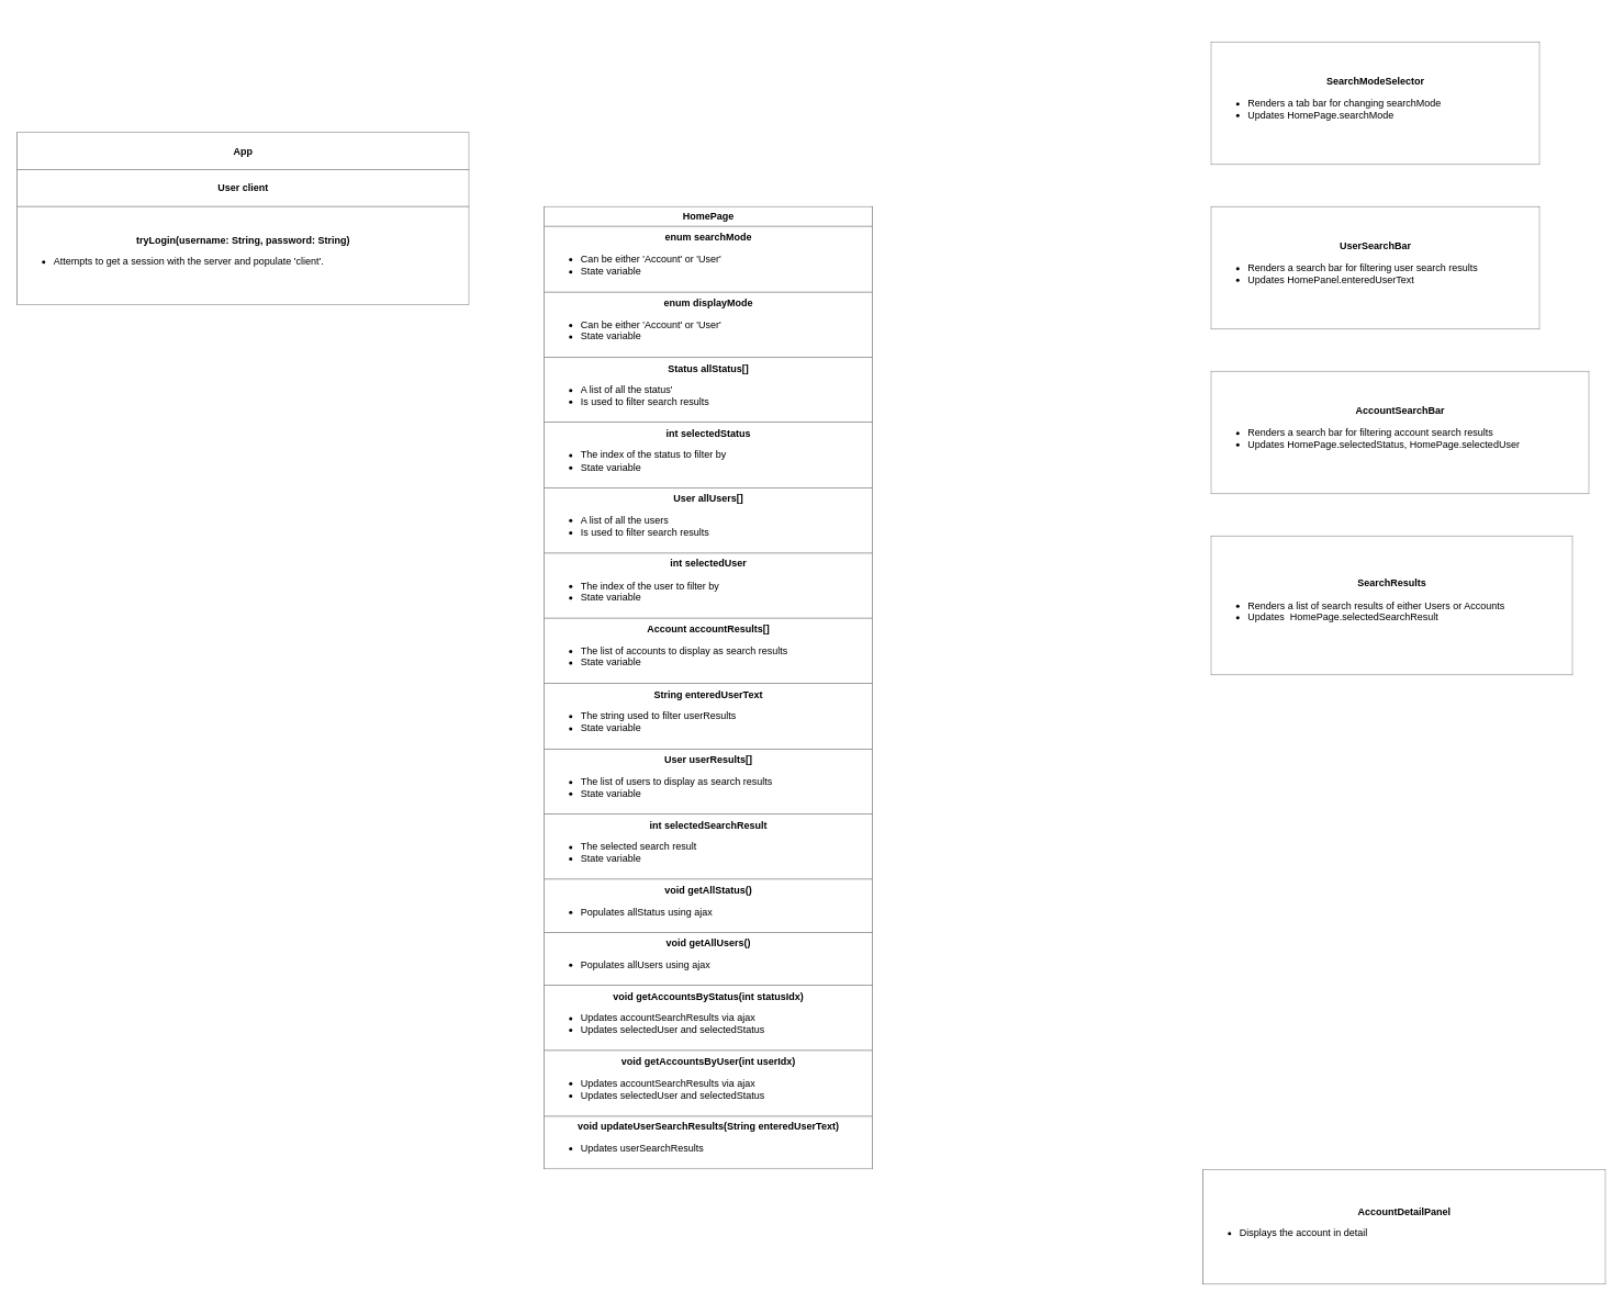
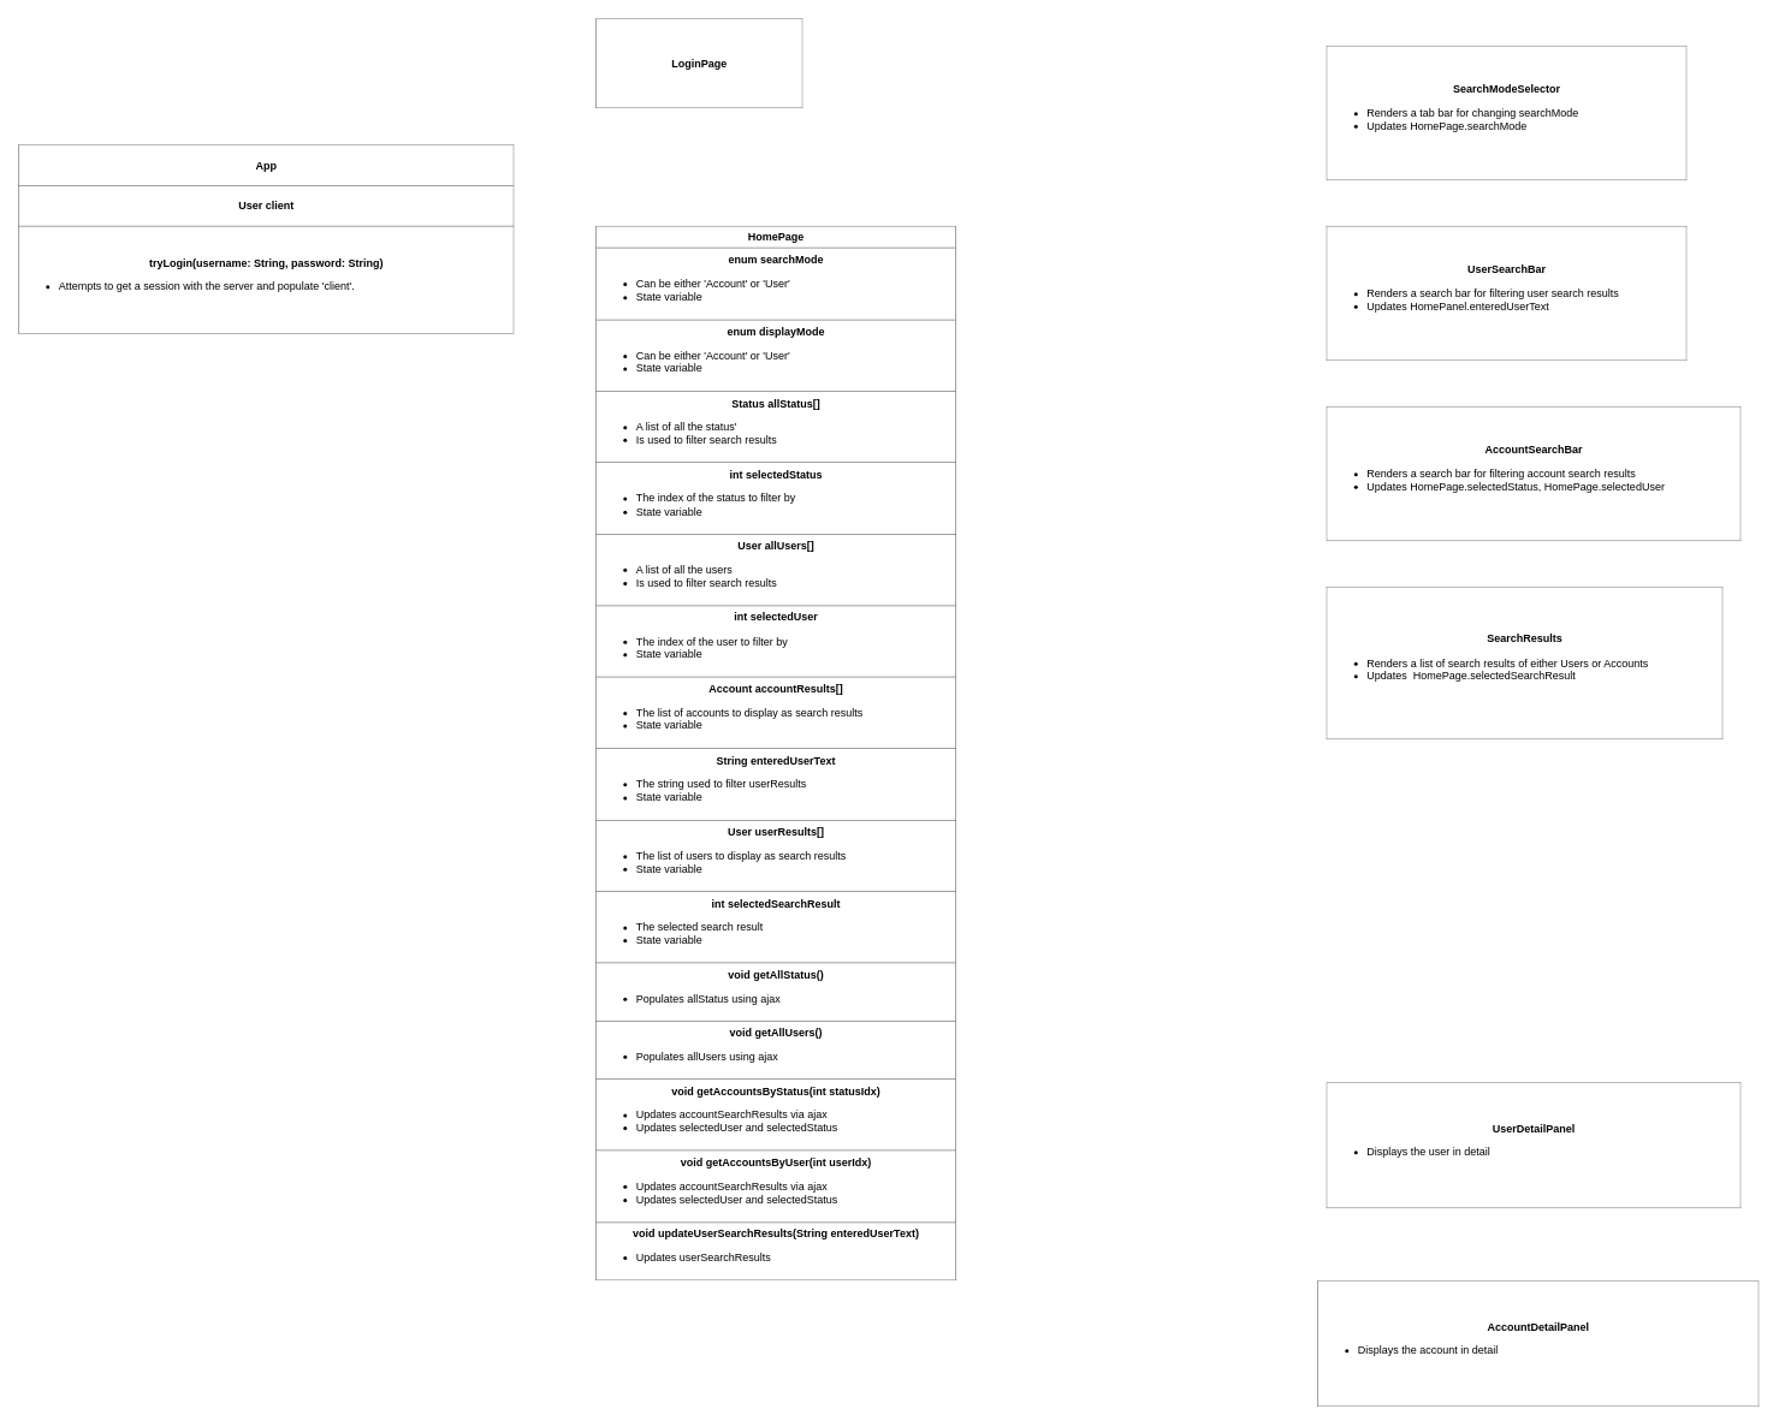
  <mxCell id="0" />
  <mxCell id="1" parent="0" />
  <mxCell id="2" value="&lt;table border=&quot;1&quot; width=&quot;100%&quot; cellpadding=&quot;4&quot; style=&quot;width: 100% ; height: 100% ; border-collapse: collapse&quot;&gt;&lt;tbody&gt;&lt;tr&gt;&lt;th align=&quot;center&quot;&gt;App&lt;/th&gt;&lt;/tr&gt;&lt;tr&gt;&lt;td align=&quot;center&quot;&gt;&lt;b&gt;User client&lt;/b&gt;&lt;/td&gt;&lt;/tr&gt;&lt;tr&gt;&lt;td&gt;&lt;div style=&quot;text-align: center&quot;&gt;&lt;b&gt;tryLogin(username: String, password: String)&lt;/b&gt;&lt;/div&gt;&lt;ul&gt;&lt;li&gt;Attempts to get a session with the server and populate 'client'.&lt;/li&gt;&lt;/ul&gt;&lt;/td&gt;&lt;/tr&gt;&lt;/tbody&gt;&lt;/table&gt;" style="text;html=1;strokeColor=none;fillColor=none;overflow=fill;" parent="1" vertex="1"><mxGeometry x="20" y="160" width="550" height="210" as="geometry" /></mxCell>
+ <mxCell id="3" value="&lt;table border=&quot;1&quot; width=&quot;100%&quot; cellpadding=&quot;4&quot; style=&quot;width: 100% ; height: 100% ; border-collapse: collapse&quot;&gt;&lt;tbody&gt;&lt;tr&gt;&lt;th align=&quot;center&quot;&gt;LoginPage&lt;/th&gt;&lt;/tr&gt;&lt;/tbody&gt;&lt;/table&gt;" style="text;html=1;strokeColor=none;fillColor=none;overflow=fill;" parent="1" vertex="1"><mxGeometry x="660" y="20" width="230" height="100" as="geometry" /></mxCell>
  <mxCell id="4" value="&lt;table border=&quot;1&quot; width=&quot;100%&quot; cellpadding=&quot;4&quot; style=&quot;width: 100% ; height: 100% ; border-collapse: collapse&quot;&gt;&lt;tbody&gt;&lt;tr&gt;&lt;th align=&quot;center&quot;&gt;HomePage&lt;/th&gt;&lt;/tr&gt;&lt;tr&gt;&lt;td&gt;&lt;div style=&quot;text-align: center&quot;&gt;&lt;b&gt;enum searchMode&lt;/b&gt;&lt;/div&gt;&lt;ul&gt;&lt;li&gt;Can be either 'Account' or 'User'&lt;/li&gt;&lt;li&gt;State variable&lt;/li&gt;&lt;/ul&gt;&lt;/td&gt;&lt;/tr&gt;&lt;tr&gt;&lt;td&gt;&lt;div style=&quot;text-align: center&quot;&gt;&lt;b&gt;enum displayMode&lt;/b&gt;&lt;/div&gt;&lt;div&gt;&lt;ul&gt;&lt;li&gt;Can be either 'Account' or 'User'&lt;/li&gt;&lt;li&gt;State variable&lt;/li&gt;&lt;/ul&gt;&lt;/div&gt;&lt;/td&gt;&lt;/tr&gt;&lt;tr&gt;&lt;td&gt;&lt;div style=&quot;text-align: center&quot;&gt;&lt;b&gt;Status allStatus[]&lt;/b&gt;&lt;/div&gt;&lt;ul&gt;&lt;li&gt;A list of all the status'&lt;/li&gt;&lt;li&gt;Is used to filter search results&lt;/li&gt;&lt;/ul&gt;&lt;/td&gt;&lt;/tr&gt;&lt;tr&gt;&lt;td&gt;&lt;div style=&quot;text-align: center&quot;&gt;&lt;b&gt;int selectedStatus&lt;/b&gt;&lt;/div&gt;&lt;ul&gt;&lt;li&gt;The index of the status to filter by&lt;/li&gt;&lt;li&gt;State variable&lt;/li&gt;&lt;/ul&gt;&lt;/td&gt;&lt;/tr&gt;&lt;tr&gt;&lt;td&gt;&lt;div style=&quot;text-align: center&quot;&gt;&lt;b&gt;User allUsers[]&lt;/b&gt;&lt;/div&gt;&lt;ul&gt;&lt;li&gt;A list of all the users&lt;/li&gt;&lt;li&gt;Is used to filter search results&lt;/li&gt;&lt;/ul&gt;&lt;/td&gt;&lt;/tr&gt;&lt;tr&gt;&lt;td&gt;&lt;div style=&quot;text-align: center&quot;&gt;&lt;b&gt;int selectedUser&lt;/b&gt;&lt;/div&gt;&lt;ul&gt;&lt;li&gt;The index of the user to filter by&lt;/li&gt;&lt;li&gt;State variable&lt;/li&gt;&lt;/ul&gt;&lt;/td&gt;&lt;/tr&gt;&lt;tr&gt;&lt;td&gt;&lt;div style=&quot;text-align: center&quot;&gt;&lt;b&gt;Account accountResults[]&lt;/b&gt;&lt;/div&gt;&lt;ul&gt;&lt;li&gt;The list of accounts to display as search results&lt;/li&gt;&lt;li&gt;State variable&lt;/li&gt;&lt;/ul&gt;&lt;/td&gt;&lt;/tr&gt;&lt;tr&gt;&lt;td&gt;&lt;div style=&quot;text-align: center&quot;&gt;&lt;b&gt;String enteredUserText&lt;/b&gt;&lt;/div&gt;&lt;ul&gt;&lt;li&gt;The string used to filter userResults&lt;/li&gt;&lt;li&gt;State variable&lt;/li&gt;&lt;/ul&gt;&lt;/td&gt;&lt;/tr&gt;&lt;tr&gt;&lt;td&gt;&lt;div style=&quot;text-align: center&quot;&gt;&lt;b&gt;User userResults[]&lt;/b&gt;&lt;/div&gt;&lt;ul&gt;&lt;li&gt;The list of users to display as search results&lt;/li&gt;&lt;li&gt;State variable&lt;/li&gt;&lt;/ul&gt;&lt;/td&gt;&lt;/tr&gt;&lt;tr&gt;&lt;td&gt;&lt;div style=&quot;text-align: center&quot;&gt;&lt;b&gt;int selectedSearchResult&lt;/b&gt;&lt;/div&gt;&lt;ul&gt;&lt;li&gt;The selected search result&lt;/li&gt;&lt;li&gt;State variable&lt;/li&gt;&lt;/ul&gt;&lt;/td&gt;&lt;/tr&gt;&lt;tr&gt;&lt;td&gt;&lt;div style=&quot;text-align: center&quot;&gt;&lt;b&gt;void getAllStatus()&lt;/b&gt;&lt;/div&gt;&lt;ul&gt;&lt;li&gt;Populates allStatus using ajax&lt;/li&gt;&lt;/ul&gt;&lt;/td&gt;&lt;/tr&gt;&lt;tr&gt;&lt;td&gt;&lt;div style=&quot;text-align: center&quot;&gt;&lt;b&gt;void getAllUsers()&lt;/b&gt;&lt;/div&gt;&lt;ul&gt;&lt;li&gt;Populates allUsers using ajax&lt;/li&gt;&lt;/ul&gt;&lt;/td&gt;&lt;/tr&gt;&lt;tr&gt;&lt;td&gt;&lt;div style=&quot;text-align: center&quot;&gt;&lt;b&gt;void getAccountsByStatus(int statusIdx)&lt;/b&gt;&lt;/div&gt;&lt;ul&gt;&lt;li&gt;Updates accountSearchResults via ajax&lt;/li&gt;&lt;li&gt;Updates selectedUser and selectedStatus&lt;/li&gt;&lt;/ul&gt;&lt;/td&gt;&lt;/tr&gt;&lt;tr&gt;&lt;td&gt;&lt;div style=&quot;text-align: center&quot;&gt;&lt;b&gt;void getAccountsByUser(int userIdx)&lt;/b&gt;&lt;/div&gt;&lt;ul&gt;&lt;li&gt;Updates accountSearchResults via ajax&lt;/li&gt;&lt;li&gt;Updates selectedUser and selectedStatus&lt;/li&gt;&lt;/ul&gt;&lt;/td&gt;&lt;/tr&gt;&lt;tr&gt;&lt;td&gt;&lt;div style=&quot;text-align: center&quot;&gt;&lt;b&gt;void updateUserSearchResults(String enteredUserText)&lt;/b&gt;&lt;/div&gt;&lt;ul&gt;&lt;li&gt;Updates userSearchResults&lt;/li&gt;&lt;/ul&gt;&lt;/td&gt;&lt;/tr&gt;&lt;/tbody&gt;&lt;/table&gt;" style="text;html=1;strokeColor=none;fillColor=none;overflow=fill;" parent="1" vertex="1"><mxGeometry x="660" y="250" width="400" height="1170" as="geometry" /></mxCell>
  <mxCell id="5" value="&lt;table border=&quot;1&quot; width=&quot;100%&quot; cellpadding=&quot;4&quot; style=&quot;width: 100% ; height: 100% ; border-collapse: collapse&quot;&gt;&lt;tbody&gt;&lt;tr&gt;&lt;th&gt;&lt;div style=&quot;text-align: center&quot;&gt;UserSearchBar&lt;/div&gt;&lt;ul&gt;&lt;li&gt;&lt;span style=&quot;font-weight: 400&quot;&gt;Renders a search bar for filtering user search results&lt;/span&gt;&lt;/li&gt;&lt;li&gt;&lt;span style=&quot;font-weight: 400&quot;&gt;Updates HomePanel.enteredUserText&lt;/span&gt;&lt;/li&gt;&lt;/ul&gt;&lt;/th&gt;&lt;/tr&gt;&lt;/tbody&gt;&lt;/table&gt;" style="text;html=1;strokeColor=none;fillColor=none;overflow=fill;align=left;" parent="1" vertex="1"><mxGeometry x="1470" y="250" width="400" height="150" as="geometry" /></mxCell>
  <mxCell id="6" value="&lt;table border=&quot;1&quot; width=&quot;100%&quot; cellpadding=&quot;4&quot; style=&quot;width: 100% ; height: 100% ; border-collapse: collapse&quot;&gt;&lt;tbody&gt;&lt;tr&gt;&lt;th&gt;&lt;div style=&quot;text-align: center&quot;&gt;AccountSearchBar&lt;/div&gt;&lt;ul&gt;&lt;li&gt;&lt;span style=&quot;font-weight: 400&quot;&gt;Renders a search bar for filtering account search results&lt;/span&gt;&lt;/li&gt;&lt;li&gt;&lt;span style=&quot;font-weight: 400&quot;&gt;Updates HomePage.selectedStatus, HomePage.selectedUser&lt;/span&gt;&lt;/li&gt;&lt;/ul&gt;&lt;/th&gt;&lt;/tr&gt;&lt;/tbody&gt;&lt;/table&gt;" style="text;html=1;strokeColor=none;fillColor=none;overflow=fill;align=left;" parent="1" vertex="1"><mxGeometry x="1470" y="450" width="460" height="150" as="geometry" /></mxCell>
  <mxCell id="7" value="&lt;table border=&quot;1&quot; width=&quot;100%&quot; cellpadding=&quot;4&quot; style=&quot;width: 100% ; height: 100% ; border-collapse: collapse&quot;&gt;&lt;tbody&gt;&lt;tr&gt;&lt;th&gt;&lt;div style=&quot;text-align: center&quot;&gt;&lt;span&gt;SearchResults&lt;/span&gt;&lt;/div&gt;&lt;ul&gt;&lt;li&gt;&lt;span style=&quot;font-weight: 400&quot;&gt;Renders a list of search results of either Users or Accounts&lt;/span&gt;&lt;/li&gt;&lt;li&gt;&lt;span style=&quot;font-weight: 400&quot;&gt;Updates&amp;nbsp; HomePage.selectedSearchResult&lt;/span&gt;&lt;/li&gt;&lt;/ul&gt;&lt;/th&gt;&lt;/tr&gt;&lt;/tbody&gt;&lt;/table&gt;" style="text;html=1;strokeColor=none;fillColor=none;overflow=fill;" parent="1" vertex="1"><mxGeometry x="1470" y="650" width="440" height="170" as="geometry" /></mxCell>
+ <mxCell id="8" value="&lt;table border=&quot;1&quot; width=&quot;100%&quot; cellpadding=&quot;4&quot; style=&quot;width: 100% ; height: 100% ; border-collapse: collapse&quot;&gt;&lt;tbody&gt;&lt;tr&gt;&lt;th&gt;&lt;div style=&quot;text-align: center&quot;&gt;&lt;span&gt;UserDetailPanel&lt;/span&gt;&lt;/div&gt;&lt;ul&gt;&lt;li&gt;&lt;span style=&quot;font-weight: 400&quot;&gt;Displays the user in detail&lt;/span&gt;&lt;/li&gt;&lt;/ul&gt;&lt;/th&gt;&lt;/tr&gt;&lt;/tbody&gt;&lt;/table&gt;" style="text;html=1;strokeColor=none;fillColor=none;overflow=fill;align=left;" parent="1" vertex="1"><mxGeometry x="1470" y="1200" width="460" height="140" as="geometry" /></mxCell>
  <mxCell id="9" value="&lt;table border=&quot;1&quot; width=&quot;100%&quot; cellpadding=&quot;4&quot; style=&quot;width: 100% ; height: 100% ; border-collapse: collapse&quot;&gt;&lt;tbody&gt;&lt;tr&gt;&lt;th&gt;&lt;div style=&quot;text-align: center&quot;&gt;&lt;span&gt;AccountDetailPanel&lt;/span&gt;&lt;/div&gt;&lt;ul&gt;&lt;li&gt;&lt;span style=&quot;font-weight: 400&quot;&gt;Displays the account in detail&lt;/span&gt;&lt;/li&gt;&lt;/ul&gt;&lt;/th&gt;&lt;/tr&gt;&lt;/tbody&gt;&lt;/table&gt;" style="text;html=1;strokeColor=none;fillColor=none;overflow=fill;align=left;" parent="1" vertex="1"><mxGeometry x="1460" y="1420" width="490" height="140" as="geometry" /></mxCell>
  <mxCell id="10" value="&lt;table border=&quot;1&quot; width=&quot;100%&quot; cellpadding=&quot;4&quot; style=&quot;width: 100% ; height: 100% ; border-collapse: collapse&quot;&gt;&lt;tbody&gt;&lt;tr&gt;&lt;th&gt;&lt;div style=&quot;text-align: center&quot;&gt;SearchModeSelector&lt;/div&gt;&lt;ul&gt;&lt;li&gt;&lt;span style=&quot;font-weight: 400&quot;&gt;Renders a tab bar for changing searchMode&lt;/span&gt;&lt;/li&gt;&lt;li&gt;&lt;span style=&quot;font-weight: 400&quot;&gt;Updates HomePage.searchMode&lt;/span&gt;&lt;/li&gt;&lt;/ul&gt;&lt;/th&gt;&lt;/tr&gt;&lt;/tbody&gt;&lt;/table&gt;" style="text;html=1;strokeColor=none;fillColor=none;overflow=fill;align=left;" parent="1" vertex="1"><mxGeometry x="1470" y="50" width="400" height="150" as="geometry" /></mxCell>
